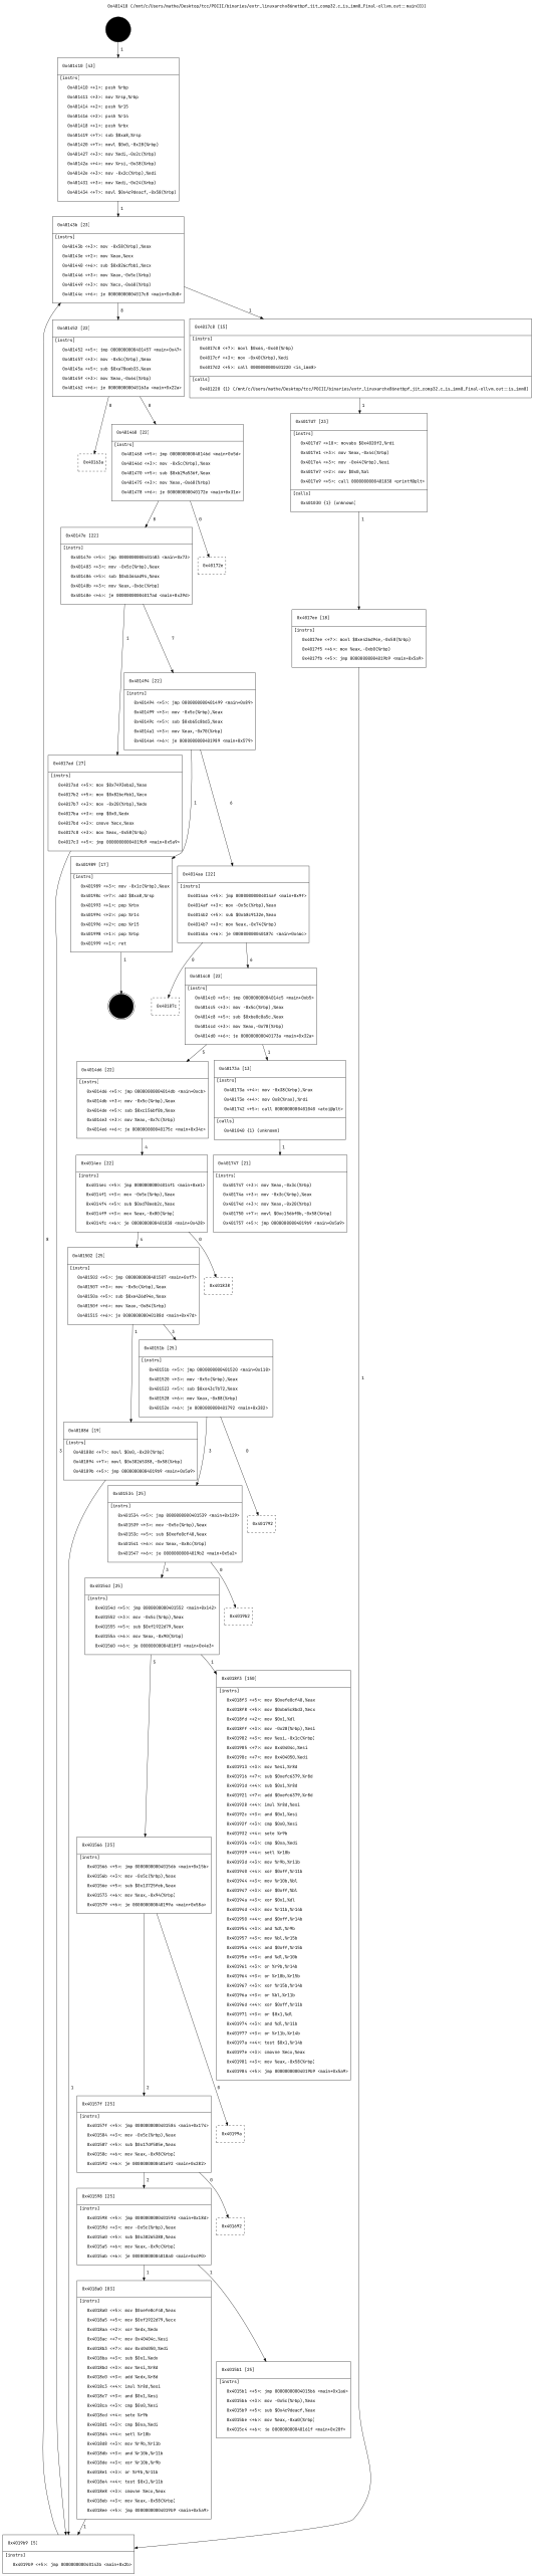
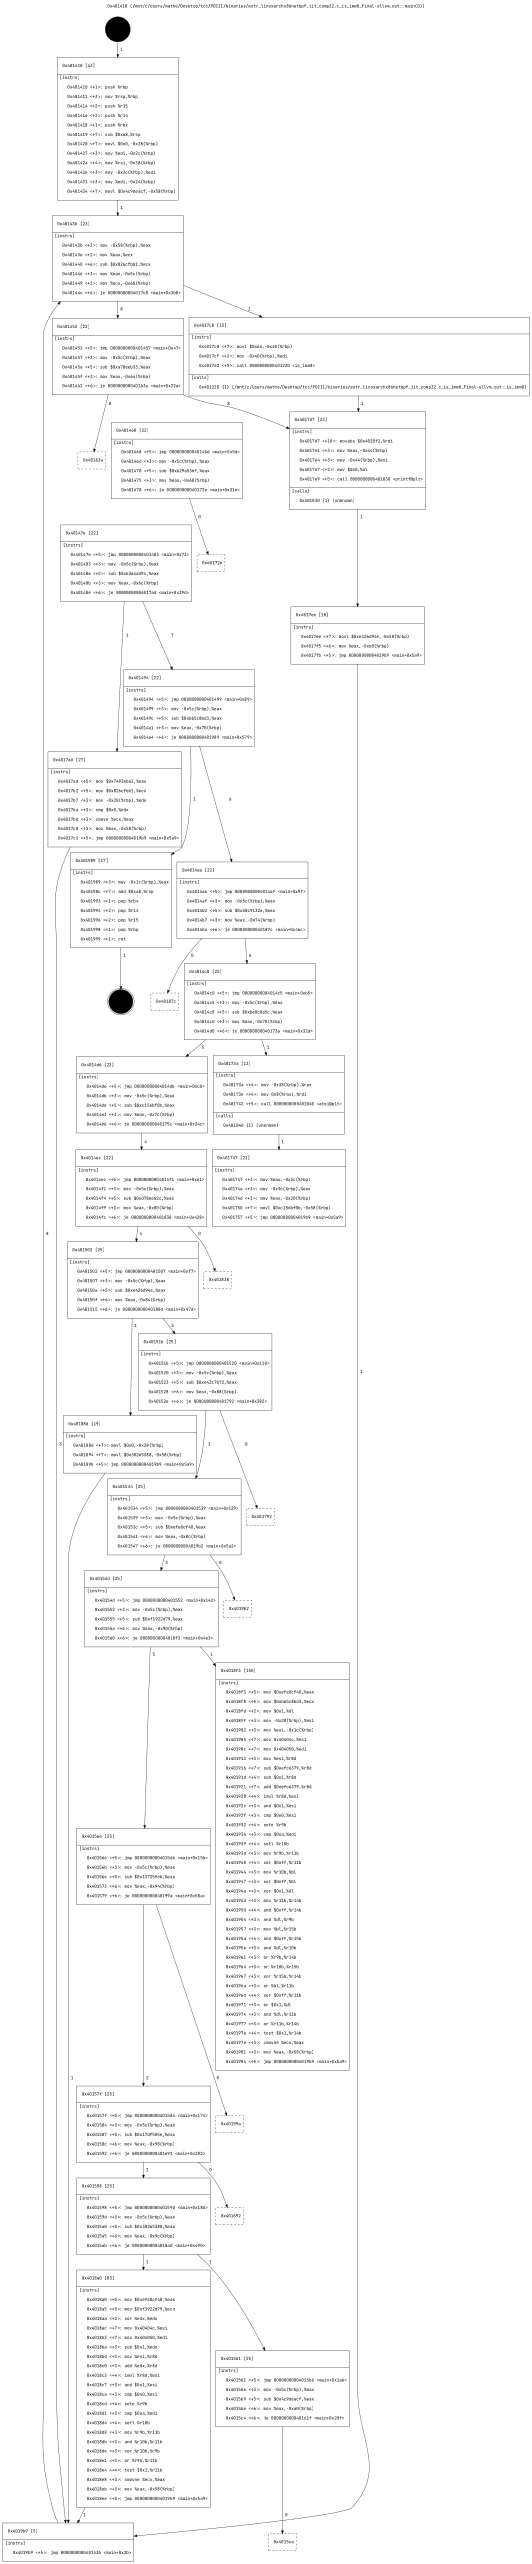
  digraph {
    fontname="JetBrains Mono"
    label="0x401410 (/mnt/c/Users/mathe/Desktop/tcc/POCII/binaries/extr_linuxarchx86netbpf_jit_comp32.c_is_imm8_Final-ollvm.out::main(0))"
    labelloc=t
    node [fontname="JetBrains Mono" shape=record]
    edge [fontname="JetBrains Mono"]
    Entry [fillcolor=black height=0.3 shape=circle style=filled width=0.3]
    n2 [label="{\n     0x401410 [43]\l\n     | [instrs]\l\n     &nbsp;&nbsp;0x401410 \<+1\>: push %rbp\l\n     &nbsp;&nbsp;0x401411 \<+3\>: mov %rsp,%rbp\l\n     &nbsp;&nbsp;0x401414 \<+2\>: push %r15\l\n     &nbsp;&nbsp;0x401416 \<+2\>: push %r14\l\n     &nbsp;&nbsp;0x401418 \<+1\>: push %rbx\l\n     &nbsp;&nbsp;0x401419 \<+7\>: sub $0xa8,%rsp\l\n     &nbsp;&nbsp;0x401420 \<+7\>: movl $0x0,-0x28(%rbp)\l\n     &nbsp;&nbsp;0x401427 \<+3\>: mov %edi,-0x2c(%rbp)\l\n     &nbsp;&nbsp;0x40142a \<+4\>: mov %rsi,-0x38(%rbp)\l\n     &nbsp;&nbsp;0x40142e \<+3\>: mov -0x2c(%rbp),%edi\l\n     &nbsp;&nbsp;0x401431 \<+3\>: mov %edi,-0x24(%rbp)\l\n     &nbsp;&nbsp;0x401434 \<+7\>: movl $0x4c9deacf,-0x58(%rbp)\l\n  }"]
    n3 [label="{\n     0x40143b [23]\l\n     | [instrs]\l\n     &nbsp;&nbsp;0x40143b \<+3\>: mov -0x58(%rbp),%eax\l\n     &nbsp;&nbsp;0x40143e \<+2\>: mov %eax,%ecx\l\n     &nbsp;&nbsp;0x401440 \<+6\>: sub $0x826cfbb1,%ecx\l\n     &nbsp;&nbsp;0x401446 \<+3\>: mov %eax,-0x5c(%rbp)\l\n     &nbsp;&nbsp;0x401449 \<+3\>: mov %ecx,-0x60(%rbp)\l\n     &nbsp;&nbsp;0x40144c \<+6\>: je 00000000004017c8 \<main+0x3b8\>\l\n  }"]
    n4 [label="{\n     0x4017c8 [15]\l\n     | [instrs]\l\n     &nbsp;&nbsp;0x4017c8 \<+7\>: movl $0x64,-0x40(%rbp)\l\n     &nbsp;&nbsp;0x4017cf \<+3\>: mov -0x40(%rbp),%edi\l\n     &nbsp;&nbsp;0x4017d2 \<+5\>: call 0000000000401220 \<is_imm8\>\l\n     | [calls]\l\n     &nbsp;&nbsp;0x401220 \{1\} (/mnt/c/Users/mathe/Desktop/tcc/POCII/binaries/extr_linuxarchx86netbpf_jit_comp32.c_is_imm8_Final-ollvm.out::is_imm8)\l\n  }"]
    n5 [label="{\n     0x401452 [22]\l\n     | [instrs]\l\n     &nbsp;&nbsp;0x401452 \<+5\>: jmp 0000000000401457 \<main+0x47\>\l\n     &nbsp;&nbsp;0x401457 \<+3\>: mov -0x5c(%rbp),%eax\l\n     &nbsp;&nbsp;0x40145a \<+5\>: sub $0xa78eeb33,%eax\l\n     &nbsp;&nbsp;0x40145f \<+3\>: mov %eax,-0x64(%rbp)\l\n     &nbsp;&nbsp;0x401462 \<+6\>: je 000000000040163a \<main+0x22a\>\l\n  }"]
    n6 [label="{\n     0x4017d7 [23]\l\n     | [instrs]\l\n     &nbsp;&nbsp;0x4017d7 \<+10\>: movabs $0x4020f2,%rdi\l\n     &nbsp;&nbsp;0x4017e1 \<+3\>: mov %eax,-0x44(%rbp)\l\n     &nbsp;&nbsp;0x4017e4 \<+3\>: mov -0x44(%rbp),%esi\l\n     &nbsp;&nbsp;0x4017e7 \<+2\>: mov $0x0,%al\l\n     &nbsp;&nbsp;0x4017e9 \<+5\>: call 0000000000401030 \<printf@plt\>\l\n     | [calls]\l\n     &nbsp;&nbsp;0x401030 \{1\} (unknown)\l\n  }"]
    n7 [label="{\n     0x40163a\l\n  }" style=dashed]
    n8 [label="{\n     0x401468 [22]\l\n     | [instrs]\l\n     &nbsp;&nbsp;0x401468 \<+5\>: jmp 000000000040146d \<main+0x5d\>\l\n     &nbsp;&nbsp;0x40146d \<+3\>: mov -0x5c(%rbp),%eax\l\n     &nbsp;&nbsp;0x401470 \<+5\>: sub $0xb29a536f,%eax\l\n     &nbsp;&nbsp;0x401475 \<+3\>: mov %eax,-0x68(%rbp)\l\n     &nbsp;&nbsp;0x401478 \<+6\>: je 000000000040172e \<main+0x31e\>\l\n  }"]
    n9 [label="{\n     0x4017ee [18]\l\n     | [instrs]\l\n     &nbsp;&nbsp;0x4017ee \<+7\>: movl $0xe426d94e,-0x58(%rbp)\l\n     &nbsp;&nbsp;0x4017f5 \<+6\>: mov %eax,-0xb0(%rbp)\l\n     &nbsp;&nbsp;0x4017fb \<+5\>: jmp 00000000004019b9 \<main+0x5a9\>\l\n  }"]
    n10 [label="{\n     0x40172e\l\n  }" style=dashed]
    n11 [label="{\n     0x40147e [22]\l\n     | [instrs]\l\n     &nbsp;&nbsp;0x40147e \<+5\>: jmp 0000000000401483 \<main+0x73\>\l\n     &nbsp;&nbsp;0x401483 \<+3\>: mov -0x5c(%rbp),%eax\l\n     &nbsp;&nbsp;0x401486 \<+5\>: sub $0xb364ad94,%eax\l\n     &nbsp;&nbsp;0x40148b \<+3\>: mov %eax,-0x6c(%rbp)\l\n     &nbsp;&nbsp;0x40148e \<+6\>: je 00000000004017ad \<main+0x39d\>\l\n  }"]
    Exit [fillcolor=black height=0.3 peripheries=2 shape=circle style=filled width=0.3]
    n13 [label="{\n     0x4017ad [27]\l\n     | [instrs]\l\n     &nbsp;&nbsp;0x4017ad \<+5\>: mov $0x7493eba2,%eax\l\n     &nbsp;&nbsp;0x4017b2 \<+5\>: mov $0x826cfbb1,%ecx\l\n     &nbsp;&nbsp;0x4017b7 \<+3\>: mov -0x20(%rbp),%edx\l\n     &nbsp;&nbsp;0x4017ba \<+3\>: cmp $0x0,%edx\l\n     &nbsp;&nbsp;0x4017bd \<+3\>: cmove %ecx,%eax\l\n     &nbsp;&nbsp;0x4017c0 \<+3\>: mov %eax,-0x58(%rbp)\l\n     &nbsp;&nbsp;0x4017c3 \<+5\>: jmp 00000000004019b9 \<main+0x5a9\>\l\n  }"]
    n14 [label="{\n     0x401494 [22]\l\n     | [instrs]\l\n     &nbsp;&nbsp;0x401494 \<+5\>: jmp 0000000000401499 \<main+0x89\>\l\n     &nbsp;&nbsp;0x401499 \<+3\>: mov -0x5c(%rbp),%eax\l\n     &nbsp;&nbsp;0x40149c \<+5\>: sub $0xb65c8bd3,%eax\l\n     &nbsp;&nbsp;0x4014a1 \<+3\>: mov %eax,-0x70(%rbp)\l\n     &nbsp;&nbsp;0x4014a4 \<+6\>: je 0000000000401989 \<main+0x579\>\l\n  }"]
    n15 [label="{\n     0x4019b9 [5]\l\n     | [instrs]\l\n     &nbsp;&nbsp;0x4019b9 \<+5\>: jmp 000000000040143b \<main+0x2b\>\l\n  }"]
    n16 [label="{\n     0x401989 [17]\l\n     | [instrs]\l\n     &nbsp;&nbsp;0x401989 \<+3\>: mov -0x1c(%rbp),%eax\l\n     &nbsp;&nbsp;0x40198c \<+7\>: add $0xa8,%rsp\l\n     &nbsp;&nbsp;0x401993 \<+1\>: pop %rbx\l\n     &nbsp;&nbsp;0x401994 \<+2\>: pop %r14\l\n     &nbsp;&nbsp;0x401996 \<+2\>: pop %r15\l\n     &nbsp;&nbsp;0x401998 \<+1\>: pop %rbp\l\n     &nbsp;&nbsp;0x401999 \<+1\>: ret\l\n  }"]
    n17 [label="{\n     0x4014aa [22]\l\n     | [instrs]\l\n     &nbsp;&nbsp;0x4014aa \<+5\>: jmp 00000000004014af \<main+0x9f\>\l\n     &nbsp;&nbsp;0x4014af \<+3\>: mov -0x5c(%rbp),%eax\l\n     &nbsp;&nbsp;0x4014b2 \<+5\>: sub $0xb8c9132e,%eax\l\n     &nbsp;&nbsp;0x4014b7 \<+3\>: mov %eax,-0x74(%rbp)\l\n     &nbsp;&nbsp;0x4014ba \<+6\>: je 000000000040187c \<main+0x46c\>\l\n  }"]
    n18 [label="{\n     0x40187c\l\n  }" style=dashed]
    n19 [label="{\n     0x4014c0 [22]\l\n     | [instrs]\l\n     &nbsp;&nbsp;0x4014c0 \<+5\>: jmp 00000000004014c5 \<main+0xb5\>\l\n     &nbsp;&nbsp;0x4014c5 \<+3\>: mov -0x5c(%rbp),%eax\l\n     &nbsp;&nbsp;0x4014c8 \<+5\>: sub $0xbe0c8a5c,%eax\l\n     &nbsp;&nbsp;0x4014cd \<+3\>: mov %eax,-0x78(%rbp)\l\n     &nbsp;&nbsp;0x4014d0 \<+6\>: je 000000000040173a \<main+0x32a\>\l\n  }"]
    n20 [label="{\n     0x401747 [21]\l\n     | [instrs]\l\n     &nbsp;&nbsp;0x401747 \<+3\>: mov %eax,-0x3c(%rbp)\l\n     &nbsp;&nbsp;0x40174a \<+3\>: mov -0x3c(%rbp),%eax\l\n     &nbsp;&nbsp;0x40174d \<+3\>: mov %eax,-0x20(%rbp)\l\n     &nbsp;&nbsp;0x401750 \<+7\>: movl $0xc156bf0b,-0x58(%rbp)\l\n     &nbsp;&nbsp;0x401757 \<+5\>: jmp 00000000004019b9 \<main+0x5a9\>\l\n  }"]
    n21 [label="{\n     0x40173a [13]\l\n     | [instrs]\l\n     &nbsp;&nbsp;0x40173a \<+4\>: mov -0x38(%rbp),%rax\l\n     &nbsp;&nbsp;0x40173e \<+4\>: mov 0x8(%rax),%rdi\l\n     &nbsp;&nbsp;0x401742 \<+5\>: call 0000000000401040 \<atoi@plt\>\l\n     | [calls]\l\n     &nbsp;&nbsp;0x401040 \{1\} (unknown)\l\n  }"]
    n22 [label="{\n     0x4014d6 [22]\l\n     | [instrs]\l\n     &nbsp;&nbsp;0x4014d6 \<+5\>: jmp 00000000004014db \<main+0xcb\>\l\n     &nbsp;&nbsp;0x4014db \<+3\>: mov -0x5c(%rbp),%eax\l\n     &nbsp;&nbsp;0x4014de \<+5\>: sub $0xc156bf0b,%eax\l\n     &nbsp;&nbsp;0x4014e3 \<+3\>: mov %eax,-0x7c(%rbp)\l\n     &nbsp;&nbsp;0x4014e6 \<+6\>: je 000000000040175c \<main+0x34c\>\l\n  }"]
    n23 [label="{\n     0x4014ec [22]\l\n     | [instrs]\l\n     &nbsp;&nbsp;0x4014ec \<+5\>: jmp 00000000004014f1 \<main+0xe1\>\l\n     &nbsp;&nbsp;0x4014f1 \<+3\>: mov -0x5c(%rbp),%eax\l\n     &nbsp;&nbsp;0x4014f4 \<+5\>: sub $0xd78eeb2c,%eax\l\n     &nbsp;&nbsp;0x4014f9 \<+3\>: mov %eax,-0x80(%rbp)\l\n     &nbsp;&nbsp;0x4014fc \<+6\>: je 0000000000401838 \<main+0x428\>\l\n  }"]
    n24 [label="{\n     0x401838\l\n  }" style=dashed]
    n25 [label="{\n     0x401502 [25]\l\n     | [instrs]\l\n     &nbsp;&nbsp;0x401502 \<+5\>: jmp 0000000000401507 \<main+0xf7\>\l\n     &nbsp;&nbsp;0x401507 \<+3\>: mov -0x5c(%rbp),%eax\l\n     &nbsp;&nbsp;0x40150a \<+5\>: sub $0xe426d94e,%eax\l\n     &nbsp;&nbsp;0x40150f \<+6\>: mov %eax,-0x84(%rbp)\l\n     &nbsp;&nbsp;0x401515 \<+6\>: je 000000000040188d \<main+0x47d\>\l\n  }"]
+   n26 [label="{\n     0x4015ca\l\n  }" style=dashed]
    n27 [label="{\n     0x40188d [19]\l\n     | [instrs]\l\n     &nbsp;&nbsp;0x40188d \<+7\>: movl $0x0,-0x28(%rbp)\l\n     &nbsp;&nbsp;0x401894 \<+7\>: movl $0x30265388,-0x58(%rbp)\l\n     &nbsp;&nbsp;0x40189b \<+5\>: jmp 00000000004019b9 \<main+0x5a9\>\l\n  }"]
    n28 [label="{\n     0x40151b [25]\l\n     | [instrs]\l\n     &nbsp;&nbsp;0x40151b \<+5\>: jmp 0000000000401520 \<main+0x110\>\l\n     &nbsp;&nbsp;0x401520 \<+3\>: mov -0x5c(%rbp),%eax\l\n     &nbsp;&nbsp;0x401523 \<+5\>: sub $0xe43c7b72,%eax\l\n     &nbsp;&nbsp;0x401528 \<+6\>: mov %eax,-0x88(%rbp)\l\n     &nbsp;&nbsp;0x40152e \<+6\>: je 0000000000401792 \<main+0x382\>\l\n  }"]
    n29 [label="{\n     0x401792\l\n  }" style=dashed]
    n30 [label="{\n     0x401534 [25]\l\n     | [instrs]\l\n     &nbsp;&nbsp;0x401534 \<+5\>: jmp 0000000000401539 \<main+0x129\>\l\n     &nbsp;&nbsp;0x401539 \<+3\>: mov -0x5c(%rbp),%eax\l\n     &nbsp;&nbsp;0x40153c \<+5\>: sub $0xefe0cf40,%eax\l\n     &nbsp;&nbsp;0x401541 \<+6\>: mov %eax,-0x8c(%rbp)\l\n     &nbsp;&nbsp;0x401547 \<+6\>: je 00000000004019b2 \<main+0x5a2\>\l\n  }"]
    n31 [label="{\n     0x4015b1 [25]\l\n     | [instrs]\l\n     &nbsp;&nbsp;0x4015b1 \<+5\>: jmp 00000000004015b6 \<main+0x1a6\>\l\n     &nbsp;&nbsp;0x4015b6 \<+3\>: mov -0x5c(%rbp),%eax\l\n     &nbsp;&nbsp;0x4015b9 \<+5\>: sub $0x4c9deacf,%eax\l\n     &nbsp;&nbsp;0x4015be \<+6\>: mov %eax,-0xa0(%rbp)\l\n     &nbsp;&nbsp;0x4015c4 \<+6\>: je 000000000040161f \<main+0x20f\>\l\n  }"]
    n32 [label="{\n     0x4019b2\l\n  }" style=dashed]
    n33 [label="{\n     0x40154d [25]\l\n     | [instrs]\l\n     &nbsp;&nbsp;0x40154d \<+5\>: jmp 0000000000401552 \<main+0x142\>\l\n     &nbsp;&nbsp;0x401552 \<+3\>: mov -0x5c(%rbp),%eax\l\n     &nbsp;&nbsp;0x401555 \<+5\>: sub $0xf1922d79,%eax\l\n     &nbsp;&nbsp;0x40155a \<+6\>: mov %eax,-0x90(%rbp)\l\n     &nbsp;&nbsp;0x401560 \<+6\>: je 00000000004018f3 \<main+0x4e3\>\l\n  }"]
    n34 [label="{\n     0x4018a0 [83]\l\n     | [instrs]\l\n     &nbsp;&nbsp;0x4018a0 \<+5\>: mov $0xefe0cf40,%eax\l\n     &nbsp;&nbsp;0x4018a5 \<+5\>: mov $0xf1922d79,%ecx\l\n     &nbsp;&nbsp;0x4018aa \<+2\>: xor %edx,%edx\l\n     &nbsp;&nbsp;0x4018ac \<+7\>: mov 0x40404c,%esi\l\n     &nbsp;&nbsp;0x4018b3 \<+7\>: mov 0x404050,%edi\l\n     &nbsp;&nbsp;0x4018ba \<+3\>: sub $0x1,%edx\l\n     &nbsp;&nbsp;0x4018bd \<+3\>: mov %esi,%r8d\l\n     &nbsp;&nbsp;0x4018c0 \<+3\>: add %edx,%r8d\l\n     &nbsp;&nbsp;0x4018c3 \<+4\>: imul %r8d,%esi\l\n     &nbsp;&nbsp;0x4018c7 \<+3\>: and $0x1,%esi\l\n     &nbsp;&nbsp;0x4018ca \<+3\>: cmp $0x0,%esi\l\n     &nbsp;&nbsp;0x4018cd \<+4\>: sete %r9b\l\n     &nbsp;&nbsp;0x4018d1 \<+3\>: cmp $0xa,%edi\l\n     &nbsp;&nbsp;0x4018d4 \<+4\>: setl %r10b\l\n     &nbsp;&nbsp;0x4018d8 \<+3\>: mov %r9b,%r11b\l\n     &nbsp;&nbsp;0x4018db \<+3\>: and %r10b,%r11b\l\n     &nbsp;&nbsp;0x4018de \<+3\>: xor %r10b,%r9b\l\n     &nbsp;&nbsp;0x4018e1 \<+3\>: or %r9b,%r11b\l\n     &nbsp;&nbsp;0x4018e4 \<+4\>: test $0x1,%r11b\l\n     &nbsp;&nbsp;0x4018e8 \<+3\>: cmovne %ecx,%eax\l\n     &nbsp;&nbsp;0x4018eb \<+3\>: mov %eax,-0x58(%rbp)\l\n     &nbsp;&nbsp;0x4018ee \<+5\>: jmp 00000000004019b9 \<main+0x5a9\>\l\n  }"]
    n35 [label="{\n     0x4018f3 [150]\l\n     | [instrs]\l\n     &nbsp;&nbsp;0x4018f3 \<+5\>: mov $0xefe0cf40,%eax\l\n     &nbsp;&nbsp;0x4018f8 \<+5\>: mov $0xb65c8bd3,%ecx\l\n     &nbsp;&nbsp;0x4018fd \<+2\>: mov $0x1,%dl\l\n     &nbsp;&nbsp;0x4018ff \<+3\>: mov -0x28(%rbp),%esi\l\n     &nbsp;&nbsp;0x401902 \<+3\>: mov %esi,-0x1c(%rbp)\l\n     &nbsp;&nbsp;0x401905 \<+7\>: mov 0x40404c,%esi\l\n     &nbsp;&nbsp;0x40190c \<+7\>: mov 0x404050,%edi\l\n     &nbsp;&nbsp;0x401913 \<+3\>: mov %esi,%r8d\l\n     &nbsp;&nbsp;0x401916 \<+7\>: sub $0xefc6379,%r8d\l\n     &nbsp;&nbsp;0x40191d \<+4\>: sub $0x1,%r8d\l\n     &nbsp;&nbsp;0x401921 \<+7\>: add $0xefc6379,%r8d\l\n     &nbsp;&nbsp;0x401928 \<+4\>: imul %r8d,%esi\l\n     &nbsp;&nbsp;0x40192c \<+3\>: and $0x1,%esi\l\n     &nbsp;&nbsp;0x40192f \<+3\>: cmp $0x0,%esi\l\n     &nbsp;&nbsp;0x401932 \<+4\>: sete %r9b\l\n     &nbsp;&nbsp;0x401936 \<+3\>: cmp $0xa,%edi\l\n     &nbsp;&nbsp;0x401939 \<+4\>: setl %r10b\l\n     &nbsp;&nbsp;0x40193d \<+3\>: mov %r9b,%r11b\l\n     &nbsp;&nbsp;0x401940 \<+4\>: xor $0xff,%r11b\l\n     &nbsp;&nbsp;0x401944 \<+3\>: mov %r10b,%bl\l\n     &nbsp;&nbsp;0x401947 \<+3\>: xor $0xff,%bl\l\n     &nbsp;&nbsp;0x40194a \<+3\>: xor $0x1,%dl\l\n     &nbsp;&nbsp;0x40194d \<+3\>: mov %r11b,%r14b\l\n     &nbsp;&nbsp;0x401950 \<+4\>: and $0xff,%r14b\l\n     &nbsp;&nbsp;0x401954 \<+3\>: and %dl,%r9b\l\n     &nbsp;&nbsp;0x401957 \<+3\>: mov %bl,%r15b\l\n     &nbsp;&nbsp;0x40195a \<+4\>: and $0xff,%r15b\l\n     &nbsp;&nbsp;0x40195e \<+3\>: and %dl,%r10b\l\n     &nbsp;&nbsp;0x401961 \<+3\>: or %r9b,%r14b\l\n     &nbsp;&nbsp;0x401964 \<+3\>: or %r10b,%r15b\l\n     &nbsp;&nbsp;0x401967 \<+3\>: xor %r15b,%r14b\l\n     &nbsp;&nbsp;0x40196a \<+3\>: or %bl,%r11b\l\n     &nbsp;&nbsp;0x40196d \<+4\>: xor $0xff,%r11b\l\n     &nbsp;&nbsp;0x401971 \<+3\>: or $0x1,%dl\l\n     &nbsp;&nbsp;0x401974 \<+3\>: and %dl,%r11b\l\n     &nbsp;&nbsp;0x401977 \<+3\>: or %r11b,%r14b\l\n     &nbsp;&nbsp;0x40197a \<+4\>: test $0x1,%r14b\l\n     &nbsp;&nbsp;0x40197e \<+3\>: cmovne %ecx,%eax\l\n     &nbsp;&nbsp;0x401981 \<+3\>: mov %eax,-0x58(%rbp)\l\n     &nbsp;&nbsp;0x401984 \<+5\>: jmp 00000000004019b9 \<main+0x5a9\>\l\n  }"]
    n36 [label="{\n     0x401566 [25]\l\n     | [instrs]\l\n     &nbsp;&nbsp;0x401566 \<+5\>: jmp 000000000040156b \<main+0x15b\>\l\n     &nbsp;&nbsp;0x40156b \<+3\>: mov -0x5c(%rbp),%eax\l\n     &nbsp;&nbsp;0x40156e \<+5\>: sub $0x13725feb,%eax\l\n     &nbsp;&nbsp;0x401573 \<+6\>: mov %eax,-0x94(%rbp)\l\n     &nbsp;&nbsp;0x401579 \<+6\>: je 000000000040199a \<main+0x58a\>\l\n  }"]
    n37 [label="{\n     0x401598 [25]\l\n     | [instrs]\l\n     &nbsp;&nbsp;0x401598 \<+5\>: jmp 000000000040159d \<main+0x18d\>\l\n     &nbsp;&nbsp;0x40159d \<+3\>: mov -0x5c(%rbp),%eax\l\n     &nbsp;&nbsp;0x4015a0 \<+5\>: sub $0x30265388,%eax\l\n     &nbsp;&nbsp;0x4015a5 \<+6\>: mov %eax,-0x9c(%rbp)\l\n     &nbsp;&nbsp;0x4015ab \<+6\>: je 00000000004018a0 \<main+0x490\>\l\n  }"]
    n38 [label="{\n     0x40157f [25]\l\n     | [instrs]\l\n     &nbsp;&nbsp;0x40157f \<+5\>: jmp 0000000000401584 \<main+0x174\>\l\n     &nbsp;&nbsp;0x401584 \<+3\>: mov -0x5c(%rbp),%eax\l\n     &nbsp;&nbsp;0x401587 \<+5\>: sub $0x17df505e,%eax\l\n     &nbsp;&nbsp;0x40158c \<+6\>: mov %eax,-0x98(%rbp)\l\n     &nbsp;&nbsp;0x401592 \<+6\>: je 0000000000401692 \<main+0x282\>\l\n  }"]
    n39 [label="{\n     0x40199a\l\n  }" style=dashed]
    n40 [label="{\n     0x401692\l\n  }" style=dashed]
    Entry -> n2 [label=" 1"]
    n2 -> n3 [label=" 1"]
    n3 -> n4 [label=" 1"]
    n3 -> n5 [label=" 8"]
    n4 -> n6 [label=" 1"]
    n5 -> n7 [label=" 0"]
-   n5 -> n8 [label=" 8"]
+   n5 -> n6 [label=" 8"]
    n6 -> n9 [label=" 1"]
    n8 -> n10 [label=" 0"]
-   n8 -> n11 [label=" 8"]
    n9 -> n15 [label=" 1"]
    n11 -> n13 [label=" 1"]
    n11 -> n14 [label=" 7"]
    n13 -> n15 [label=" 3"]
    n14 -> n16 [label=" 1"]
    n14 -> n17 [label=" 6"]
    n15 -> n3 [label=" 8"]
    n16 -> Exit [label=" 1"]
    n17 -> n18 [label=" 0"]
    n17 -> n19 [label=" 6"]
    n19 -> n21 [label=" 1"]
    n19 -> n22 [label=" 5"]
    n21 -> n20 [label=" 1"]
    n22 -> n23 [label=" 4"]
    n23 -> n24 [label=" 0"]
    n23 -> n25 [label=" 4"]
    n25 -> n27 [label=" 1"]
    n25 -> n28 [label=" 3"]
    n27 -> n15 [label=" 1"]
    n28 -> n29 [label=" 0"]
    n28 -> n30 [label=" 3"]
    n30 -> n32 [label=" 0"]
    n30 -> n33 [label=" 3"]
+   n31 -> n26 [label=" 0"]
    n33 -> n35 [label=" 1"]
    n33 -> n36 [label=" 5"]
    n34 -> n15 [label=" 1"]
    n36 -> n38 [label=" 2"]
    n36 -> n39 [label=" 0"]
    n37 -> n31 [label=" 1"]
    n37 -> n34 [label=" 1"]
    n38 -> n37 [label=" 2"]
    n38 -> n40 [label=" 0"]
  }
